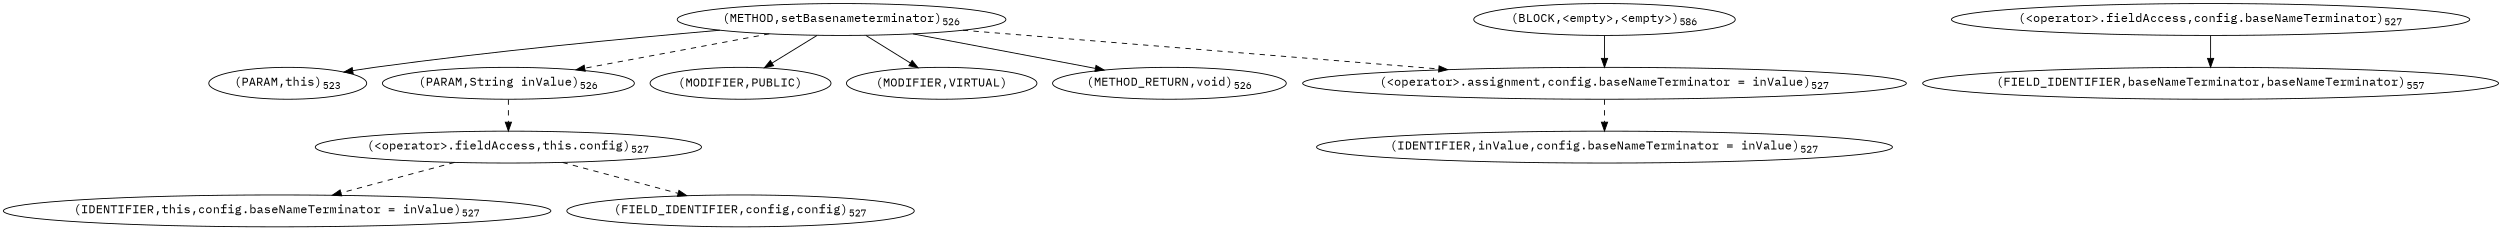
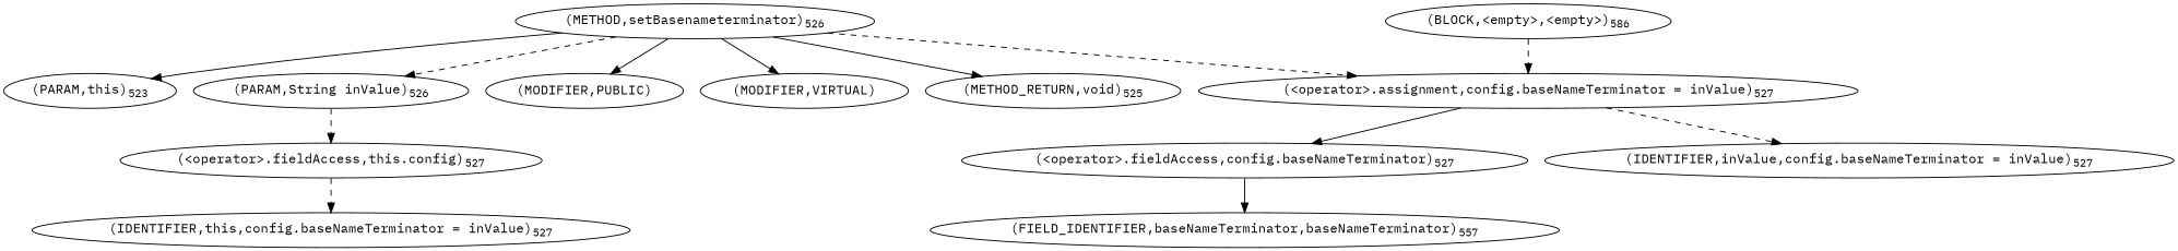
  digraph {
    fontname="IBM Plex Mono"
    node [fontname="IBM Plex Mono"]
    edge [fontname="IBM Plex Mono" style=solid]
    n1 [label=<(METHOD,setBasenameterminator)<SUB>526</SUB>>]
    n2 [label=<(PARAM,this)<SUB>523</SUB>>]
    n3 [label=<(PARAM,String inValue)<SUB>526</SUB>>]
    n4 [label=<(MODIFIER,PUBLIC)>]
    n5 [label=<(MODIFIER,VIRTUAL)>]
-   n6 [label=<(METHOD_RETURN,void)<SUB>526</SUB>>]
+   n6 [label=<(METHOD_RETURN,void)<SUB>525</SUB>>]
    n7 [label=<(&lt;operator&gt;.assignment,config.baseNameTerminator = inValue)<SUB>527</SUB>>]
    n8 [label=<(&lt;operator&gt;.fieldAccess,this.config)<SUB>527</SUB>>]
    n9 [label=<(BLOCK,&lt;empty&gt;,&lt;empty&gt;)<SUB>586</SUB>>]
    n10 [label=<(&lt;operator&gt;.fieldAccess,config.baseNameTerminator)<SUB>527</SUB>>]
    n11 [label=<(IDENTIFIER,inValue,config.baseNameTerminator = inValue)<SUB>527</SUB>>]
    n12 [label=<(FIELD_IDENTIFIER,baseNameTerminator,baseNameTerminator)<SUB>557</SUB>>]
    n13 [label=<(IDENTIFIER,this,config.baseNameTerminator = inValue)<SUB>527</SUB>>]
-   n14 [label=<(FIELD_IDENTIFIER,config,config)<SUB>527</SUB>>]
    n1 -> n2
    n1 -> n3 [style=dashed]
    n1 -> n4
    n1 -> n5
    n1 -> n6
    n1 -> n7 [style=dashed]
    n3 -> n8 [style=dashed]
+   n7 -> n10
    n7 -> n11 [style=dashed]
    n8 -> n13 [style=dashed]
-   n8 -> n14 [style=dashed]
-   n9 -> n7
+   n9 -> n7 [style=dashed]
    n10 -> n12
  }
